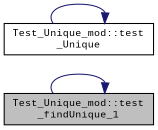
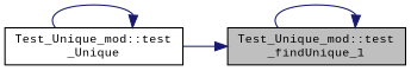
  digraph {
    rankdir=RL
    fontname="Liberation Mono"
    node [color=black fontname="Liberation Mono" fontsize=10 shape=record style=filled]
    edge [color=midnightblue dir=back fontname="Liberation Mono" fontsize=10 labelfontname=Helvetica labelfontsize=10 style=solid]
    n1 [fillcolor=grey75 fontcolor=black height=0.2 label="Test_Unique_mod::test\l_findUnique_1" width=0.4]
    n2 [fillcolor=white height=0.2 label="Test_Unique_mod::test\l_Unique" width=0.4]
    n1 -> n1
+   n1 -> n2
    n2 -> n2
  }
